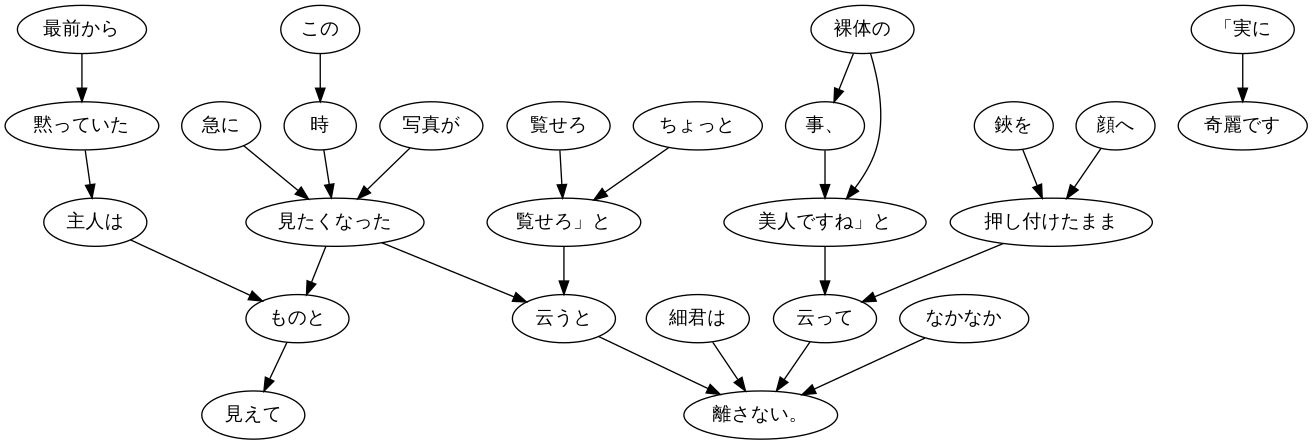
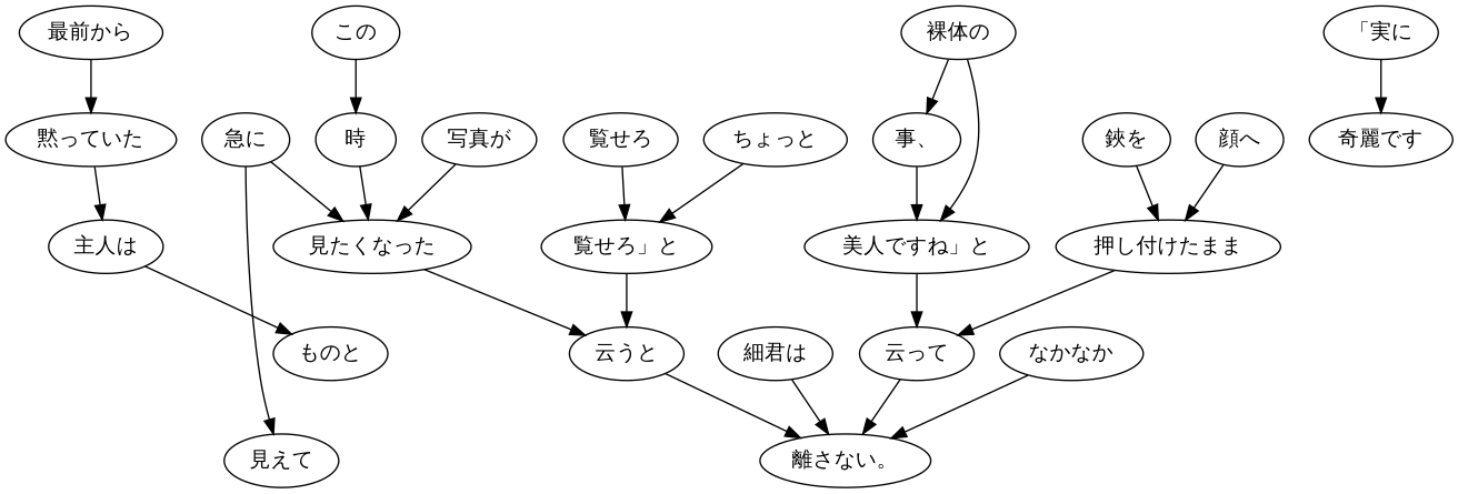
  digraph {
    fontname="Comic Neue"
    node [fontname="Comic Neue"]
    edge [fontname="Comic Neue"]
    n1 [label="最前から"]
    n2 [label="黙っていた"]
    n3 [label="主人は"]
    n4 [label="ものと"]
    n5 [label="見えて"]
    n6 [label="この"]
    n7 [label="時"]
    n8 [label="見たくなった"]
    n9 [label="云うと"]
    n10 [label="急に"]
    n11 [label="写真が"]
    n12 [label="離さない。"]
    n13 [label="覧せろ」と"]
    n14 [label="覧せろ"]
    n15 [label="ちょっと"]
    n16 [label="細君は"]
    n17 [label="鋏を"]
    n18 [label="押し付けたまま"]
    n19 [label="云って"]
    n20 [label="顔へ"]
    n21 [label="「実に"]
    n22 [label="奇麗です"]
    n23 [label="事、"]
    n24 [label="美人ですね」と"]
    n25 [label="裸体の"]
    n26 [label="なかなか"]
    n1 -> n2
    n2 -> n3
    n3 -> n4
-   n4 -> n5
+   n10 -> n5
    n6 -> n7
    n7 -> n8
-   n8 -> n4
    n8 -> n9
    n9 -> n12
    n10 -> n8
    n11 -> n8
    n13 -> n9
    n14 -> n13
    n15 -> n13
    n16 -> n12
    n17 -> n18
    n18 -> n19
    n19 -> n12
    n20 -> n18
    n21 -> n22
    n23 -> n24
    n24 -> n19
    n25 -> n23
    n25 -> n24
    n26 -> n12
  }
